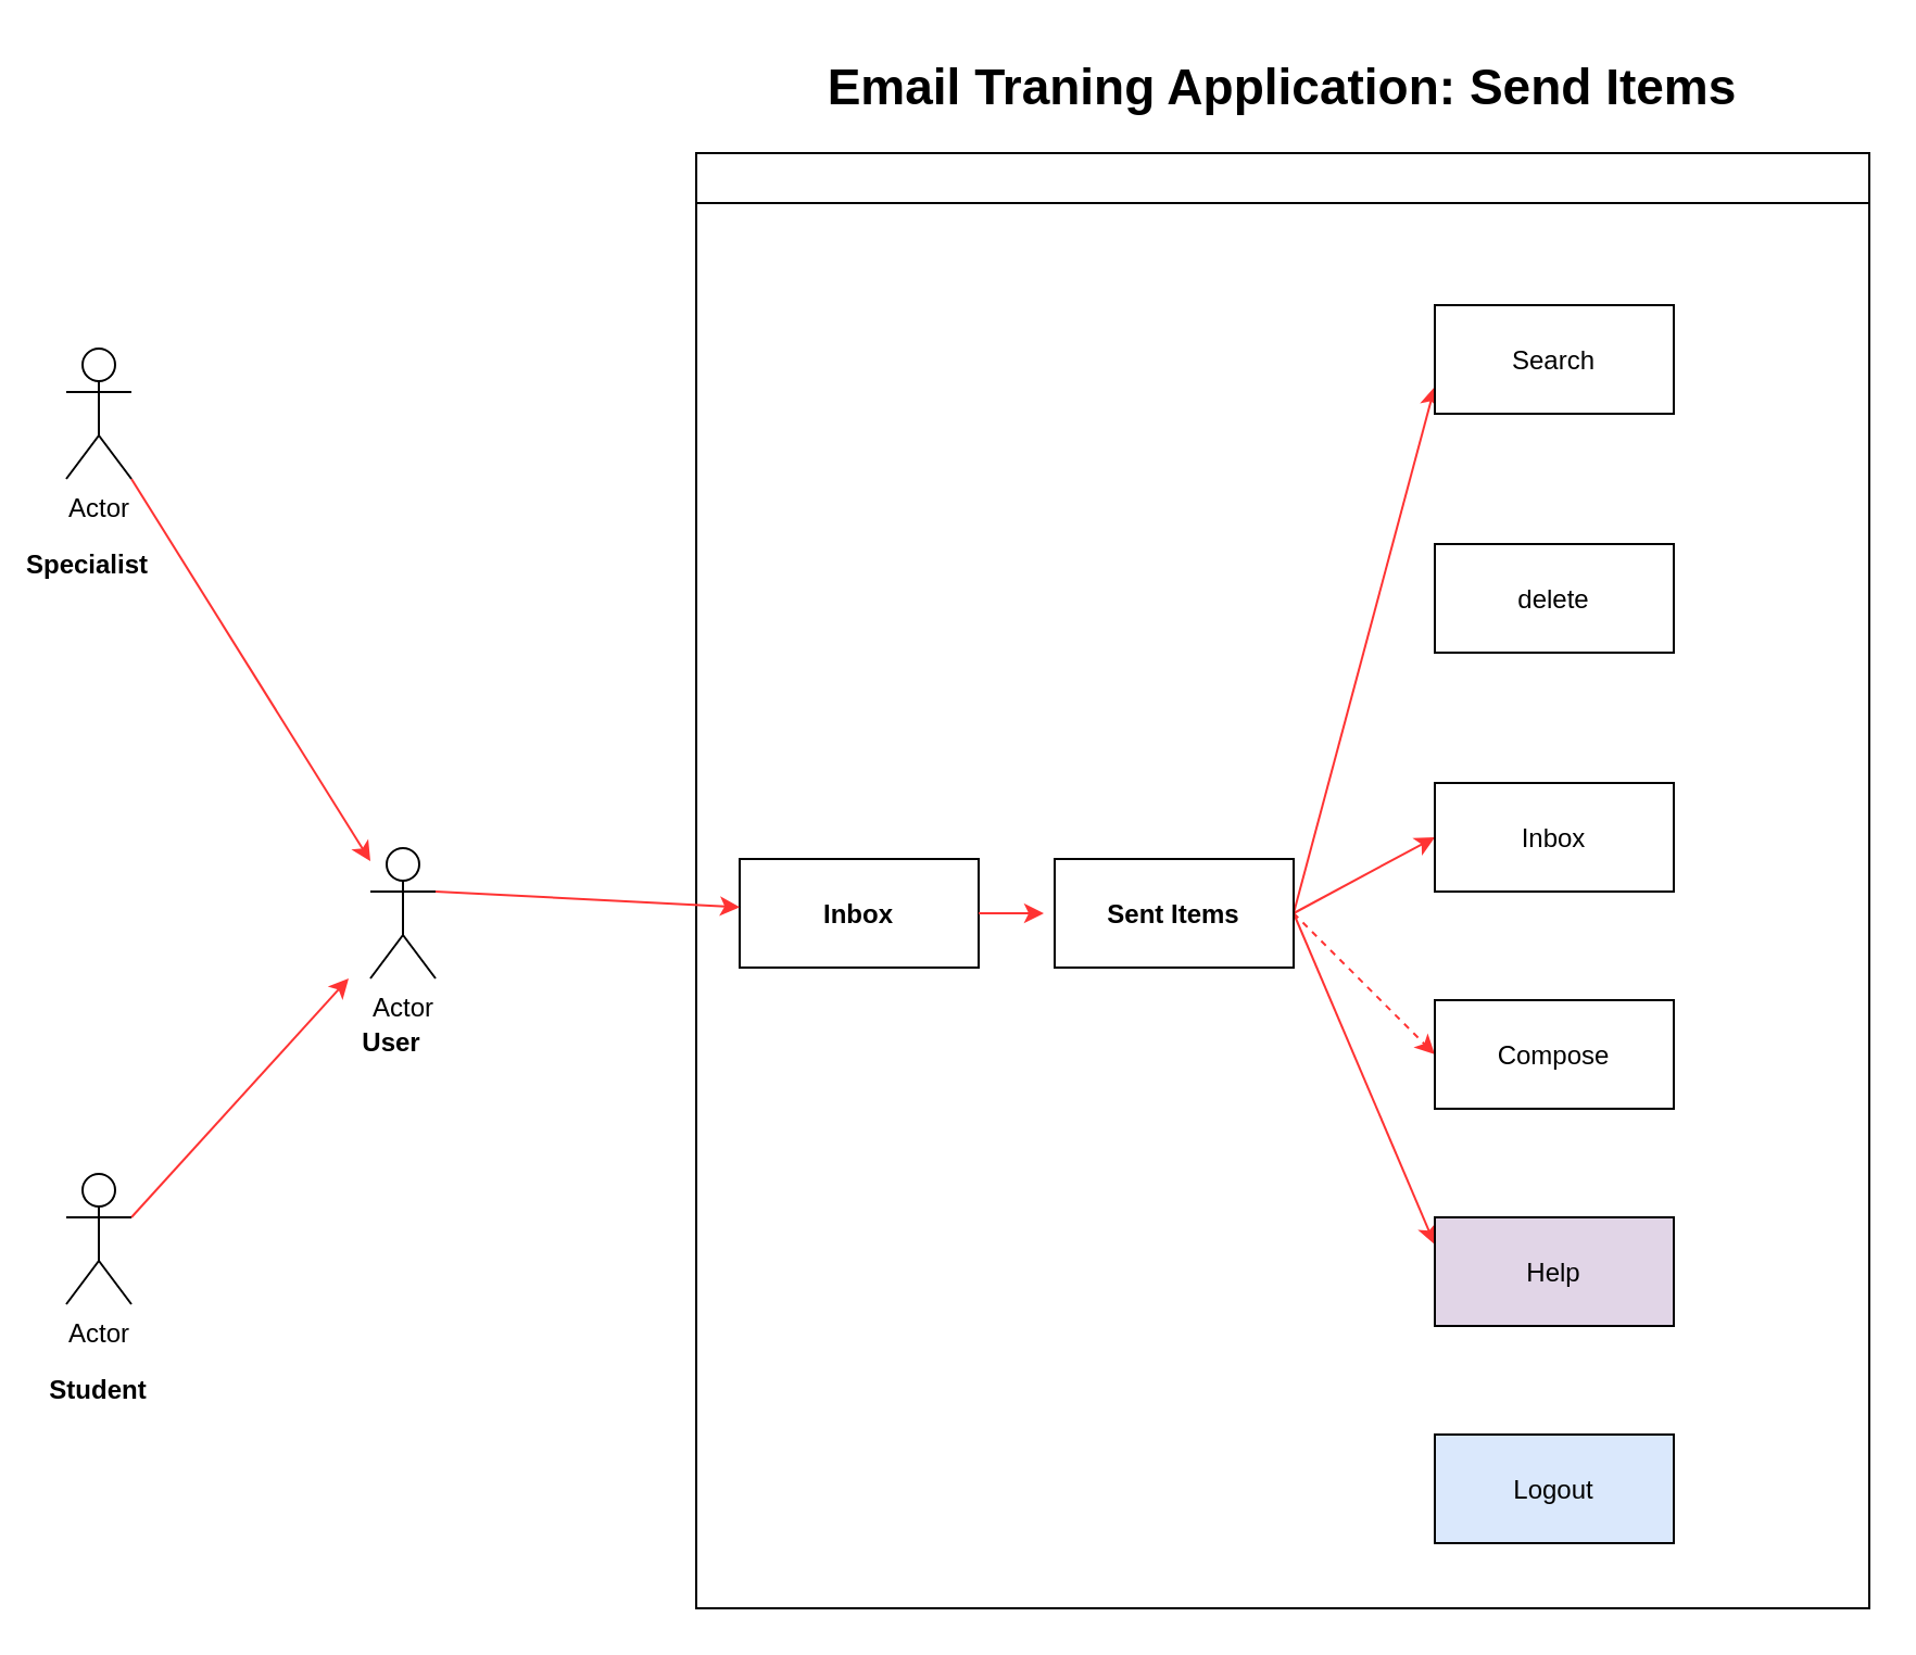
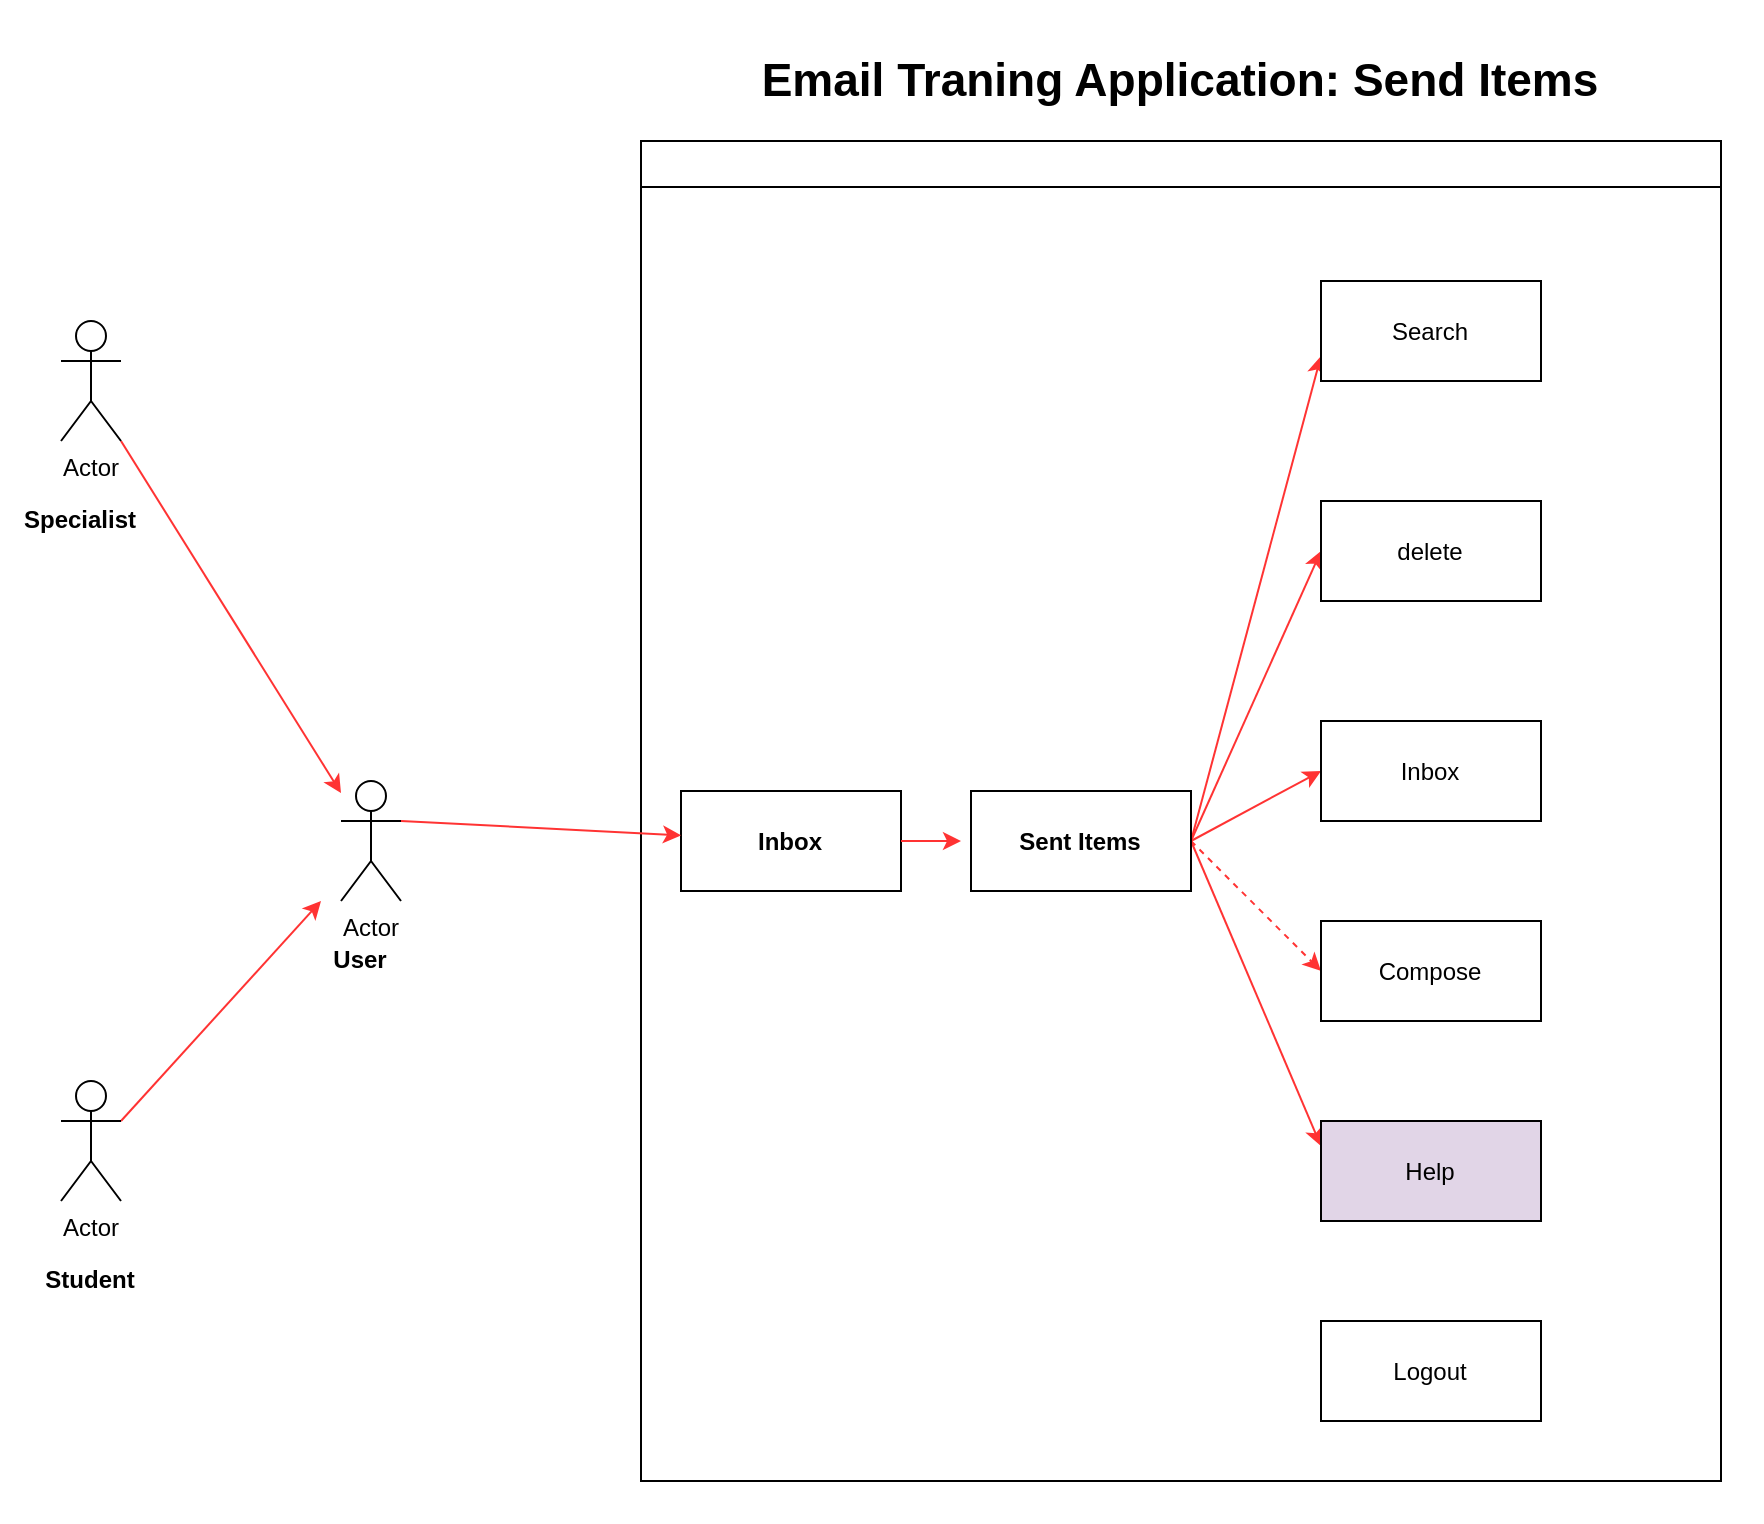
  <mxCell id="0" />
  <mxCell id="1" parent="0" />
  <mxCell id="2" value="" style="swimlane;whiteSpace=wrap;direction=south;verticalAlign=middle;labelPosition=center;verticalLabelPosition=middle;align=center;spacing=4;html=1;horizontal=0;startSize=23;" parent="1" vertex="1"><mxGeometry x="320" y="70" width="540" height="670" as="geometry" /></mxCell>
  <mxCell id="3" value="Inbox" style="fontStyle=1" parent="2" vertex="1"><mxGeometry x="20" y="325" width="110" height="50" as="geometry" /></mxCell>
  <mxCell id="4" style="edgeStyle=none;rounded=0;orthogonalLoop=1;jettySize=auto;html=1;exitX=1;exitY=0.5;exitDx=0;exitDy=0;entryX=0;entryY=0.75;entryDx=0;entryDy=0;strokeColor=#FF3333;fontFamily=Helvetica;" edge="1" parent="2" source="9" target="10"><mxGeometry relative="1" as="geometry" /></mxCell>
+ <mxCell id="5" style="edgeStyle=none;rounded=0;orthogonalLoop=1;jettySize=auto;html=1;exitX=1;exitY=0.5;exitDx=0;exitDy=0;entryX=0;entryY=0.5;entryDx=0;entryDy=0;strokeColor=#FF3333;fontFamily=Helvetica;" edge="1" parent="2" source="9" target="11"><mxGeometry relative="1" as="geometry" /></mxCell>
  <mxCell id="6" style="edgeStyle=none;rounded=0;orthogonalLoop=1;jettySize=auto;html=1;exitX=1;exitY=0.5;exitDx=0;exitDy=0;entryX=0;entryY=0.5;entryDx=0;entryDy=0;strokeColor=#FF3333;fontFamily=Helvetica;" edge="1" parent="2" source="9" target="12"><mxGeometry relative="1" as="geometry" /></mxCell>
  <mxCell id="7" style="edgeStyle=none;rounded=0;orthogonalLoop=1;jettySize=auto;html=1;exitX=1;exitY=0.5;exitDx=0;exitDy=0;entryX=0;entryY=0.5;entryDx=0;entryDy=0;strokeColor=#FF3333;fontFamily=Helvetica;dashed=1;" edge="1" parent="2" source="9" target="13"><mxGeometry relative="1" as="geometry" /></mxCell>
  <mxCell id="8" style="edgeStyle=none;rounded=0;orthogonalLoop=1;jettySize=auto;html=1;exitX=1;exitY=0.5;exitDx=0;exitDy=0;entryX=0;entryY=0.25;entryDx=0;entryDy=0;strokeColor=#FF3333;fontFamily=Helvetica;" edge="1" parent="2" source="9" target="14"><mxGeometry relative="1" as="geometry" /></mxCell>
  <mxCell id="9" value="Sent Items" style="fontStyle=1" vertex="1" parent="2"><mxGeometry x="165" y="325" width="110" height="50" as="geometry" /></mxCell>
  <mxCell id="10" value="Search" style="" vertex="1" parent="2"><mxGeometry x="340" y="70" width="110" height="50" as="geometry" /></mxCell>
  <mxCell id="11" value="delete" style="" vertex="1" parent="2"><mxGeometry x="340" y="180" width="110" height="50" as="geometry" /></mxCell>
  <mxCell id="12" value="Inbox" style="" vertex="1" parent="2"><mxGeometry x="340" y="290" width="110" height="50" as="geometry" /></mxCell>
  <mxCell id="13" value="Compose" style="" vertex="1" parent="2"><mxGeometry x="340" y="390" width="110" height="50" as="geometry" /></mxCell>
  <mxCell id="14" value="Help" style="fillColor=#e1d5e7;" vertex="1" parent="2"><mxGeometry x="340" y="490" width="110" height="50" as="geometry" /></mxCell>
- <mxCell id="15" value="Logout" style="fillColor=#dae8fc;" vertex="1" parent="2"><mxGeometry x="340" y="590" width="110" height="50" as="geometry" /></mxCell>
+ <mxCell id="15" value="Logout" style="" vertex="1" parent="2"><mxGeometry x="340" y="590" width="110" height="50" as="geometry" /></mxCell>
  <mxCell id="16" style="edgeStyle=none;rounded=0;orthogonalLoop=1;jettySize=auto;html=1;exitX=1;exitY=0.5;exitDx=0;exitDy=0;strokeColor=#FF3333;fontFamily=Helvetica;" edge="1" parent="1" source="3"><mxGeometry relative="1" as="geometry"><mxPoint x="480" y="420" as="targetPoint" /></mxGeometry></mxCell>
  <mxCell id="17" style="edgeStyle=none;rounded=0;orthogonalLoop=1;jettySize=auto;html=1;exitX=1;exitY=0.333;exitDx=0;exitDy=0;exitPerimeter=0;strokeColor=#FF3333;fontFamily=Helvetica;" edge="1" parent="1" source="18" target="3"><mxGeometry relative="1" as="geometry" /></mxCell>
  <mxCell id="18" value="Actor" style="shape=umlActor;verticalLabelPosition=bottom;verticalAlign=top;html=1;outlineConnect=0;fontFamily=Helvetica;" vertex="1" parent="1"><mxGeometry x="170" y="390" width="30" height="60" as="geometry" /></mxCell>
  <mxCell id="19" style="edgeStyle=none;rounded=0;orthogonalLoop=1;jettySize=auto;html=1;exitX=1;exitY=1;exitDx=0;exitDy=0;exitPerimeter=0;strokeColor=#FF3333;fontFamily=Helvetica;" edge="1" parent="1" source="20" target="18"><mxGeometry relative="1" as="geometry" /></mxCell>
  <mxCell id="20" value="Actor" style="shape=umlActor;verticalLabelPosition=bottom;verticalAlign=top;html=1;outlineConnect=0;fontFamily=Helvetica;" vertex="1" parent="1"><mxGeometry x="30" y="160" width="30" height="60" as="geometry" /></mxCell>
  <mxCell id="21" style="edgeStyle=none;rounded=0;orthogonalLoop=1;jettySize=auto;html=1;exitX=1;exitY=0.333;exitDx=0;exitDy=0;exitPerimeter=0;strokeColor=#FF3333;fontFamily=Helvetica;" edge="1" parent="1" source="22"><mxGeometry relative="1" as="geometry"><mxPoint x="160" y="450" as="targetPoint" /></mxGeometry></mxCell>
  <mxCell id="22" value="Actor" style="shape=umlActor;verticalLabelPosition=bottom;verticalAlign=top;html=1;outlineConnect=0;fontFamily=Helvetica;" vertex="1" parent="1"><mxGeometry x="30" y="540" width="30" height="60" as="geometry" /></mxCell>
  <mxCell id="23" value="&lt;b&gt;User&lt;/b&gt;" style="text;html=1;strokeColor=none;fillColor=none;align=center;verticalAlign=middle;whiteSpace=wrap;rounded=0;fontFamily=Helvetica;" vertex="1" parent="1"><mxGeometry x="160" y="470" width="40" height="20" as="geometry" /></mxCell>
  <mxCell id="24" style="edgeStyle=none;rounded=0;orthogonalLoop=1;jettySize=auto;html=1;exitX=0.5;exitY=1;exitDx=0;exitDy=0;strokeColor=#FF3333;fontFamily=Helvetica;" edge="1" parent="1" source="23" target="23"><mxGeometry relative="1" as="geometry" /></mxCell>
  <mxCell id="25" value="&lt;b&gt;Specialist&lt;/b&gt;" style="text;html=1;strokeColor=none;fillColor=none;align=center;verticalAlign=middle;whiteSpace=wrap;rounded=0;fontFamily=Helvetica;" vertex="1" parent="1"><mxGeometry x="20" y="250" width="40" height="20" as="geometry" /></mxCell>
  <mxCell id="26" value="&lt;b&gt;Student&lt;/b&gt;" style="text;html=1;strokeColor=none;fillColor=none;align=center;verticalAlign=middle;whiteSpace=wrap;rounded=0;fontFamily=Helvetica;" vertex="1" parent="1"><mxGeometry x="25" y="630" width="40" height="20" as="geometry" /></mxCell>
  <mxCell id="27" value="&lt;b style=&quot;font-size: 23px&quot;&gt;Email Traning Application: Send Items&lt;/b&gt;" style="text;html=1;strokeColor=none;fillColor=none;align=center;verticalAlign=middle;whiteSpace=wrap;rounded=0;fontFamily=Helvetica;fontSize=23;" vertex="1" parent="1"><mxGeometry x="345" y="20" width="490" height="40" as="geometry" /></mxCell>
